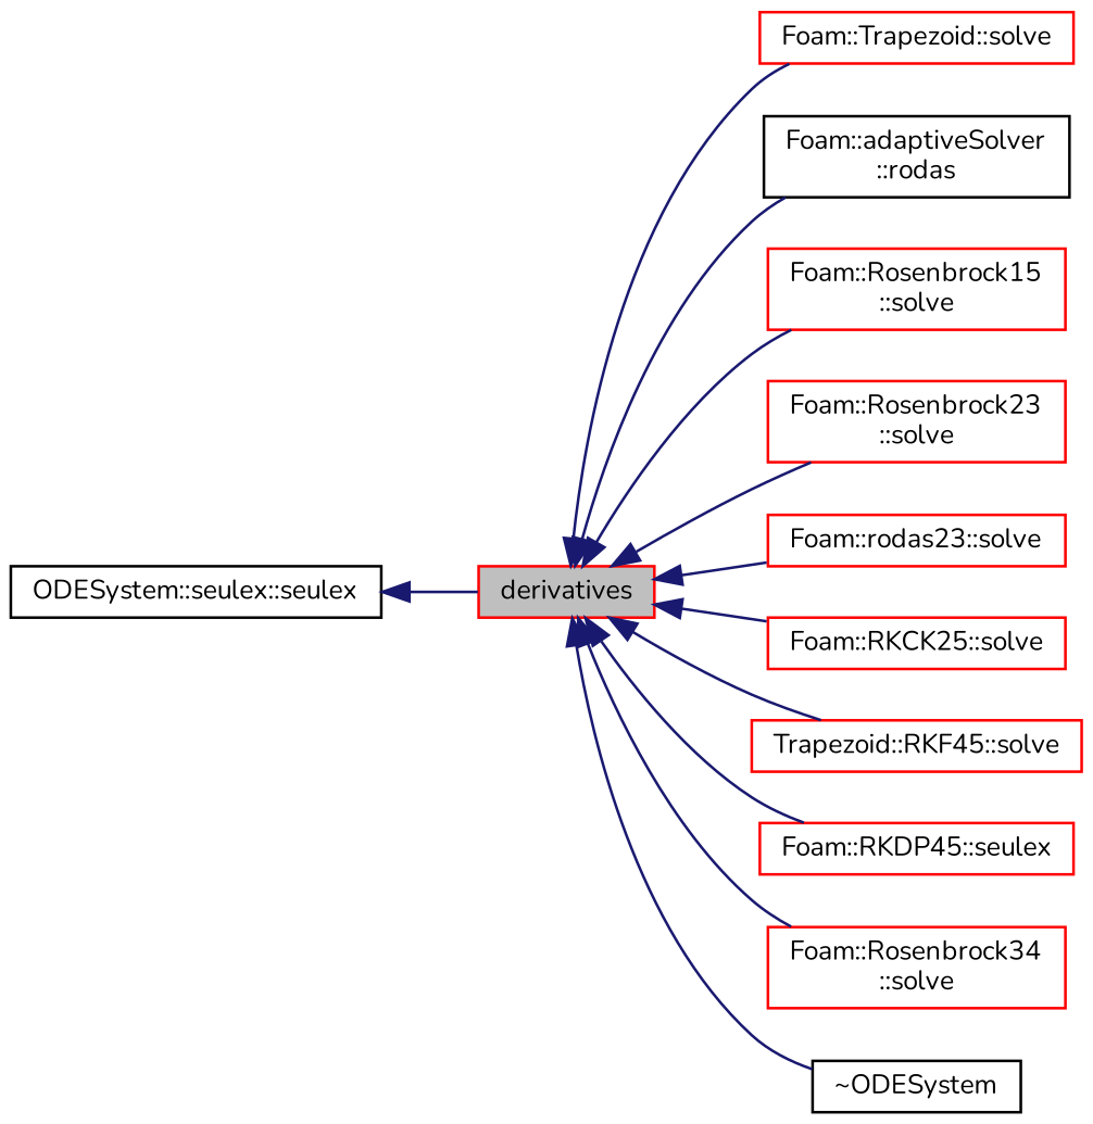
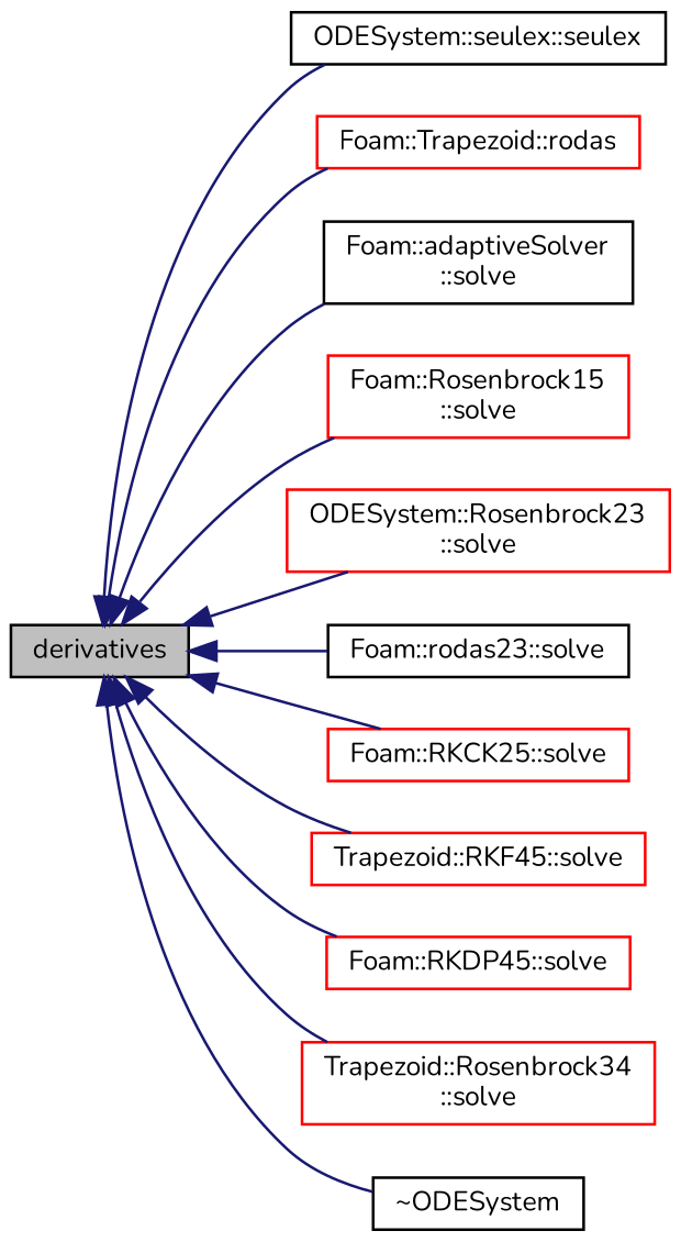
  digraph {
    fontname=Nunito
    rankdir=LR
    node [color=red fontname=Nunito fontsize=10 shape=record]
    edge [color=midnightblue dir=back fontname=Nunito fontsize=10 labelfontname=Helvetica labelfontsize=10 style=solid]
-   n1 [fillcolor=grey75 fontcolor=black height=0.2 label=derivatives style=filled width=0.4]
+   n1 [color=black fillcolor=grey75 fontcolor=black height=0.2 label=derivatives style=filled width=0.4]
    n2 [color=black height=0.2 label="ODESystem::seulex::seulex" width=0.4]
-   n3 [height=0.2 label="Foam::Trapezoid::solve" width=0.4]
-   n4 [color=black height=0.2 label="Foam::adaptiveSolver\l::rodas" width=0.4]
+   n3 [height=0.2 label="Foam::Trapezoid::rodas" width=0.4]
+   n4 [color=black height=0.2 label="Foam::adaptiveSolver\l::solve" width=0.4]
    n5 [height=0.2 label="Foam::Rosenbrock15\l::solve" width=0.4]
-   n6 [height=0.2 label="Foam::Rosenbrock23\l::solve" width=0.4]
-   n7 [height=0.2 label="Foam::rodas23::solve" width=0.4]
+   n6 [height=0.2 label="ODESystem::Rosenbrock23\l::solve" width=0.4]
+   n7 [color=black height=0.2 label="Foam::rodas23::solve" width=0.4]
    n8 [height=0.2 label="Foam::RKCK25::solve" width=0.4]
    n9 [height=0.2 label="Trapezoid::RKF45::solve" width=0.4]
-   n10 [height=0.2 label="Foam::RKDP45::seulex" width=0.4]
-   n11 [height=0.2 label="Foam::Rosenbrock34\l::solve" width=0.4]
+   n10 [height=0.2 label="Foam::RKDP45::solve" width=0.4]
+   n11 [height=0.2 label="Trapezoid::Rosenbrock34\l::solve" width=0.4]
    n12 [color=black height=0.2 label="~ODESystem" width=0.4]
-   n2 -> n1
+   n1 -> n2
    n1 -> n3
    n1 -> n4
    n1 -> n5
    n1 -> n6
    n1 -> n7
    n1 -> n8
    n1 -> n9
    n1 -> n10
    n1 -> n11
    n1 -> n12
  }
